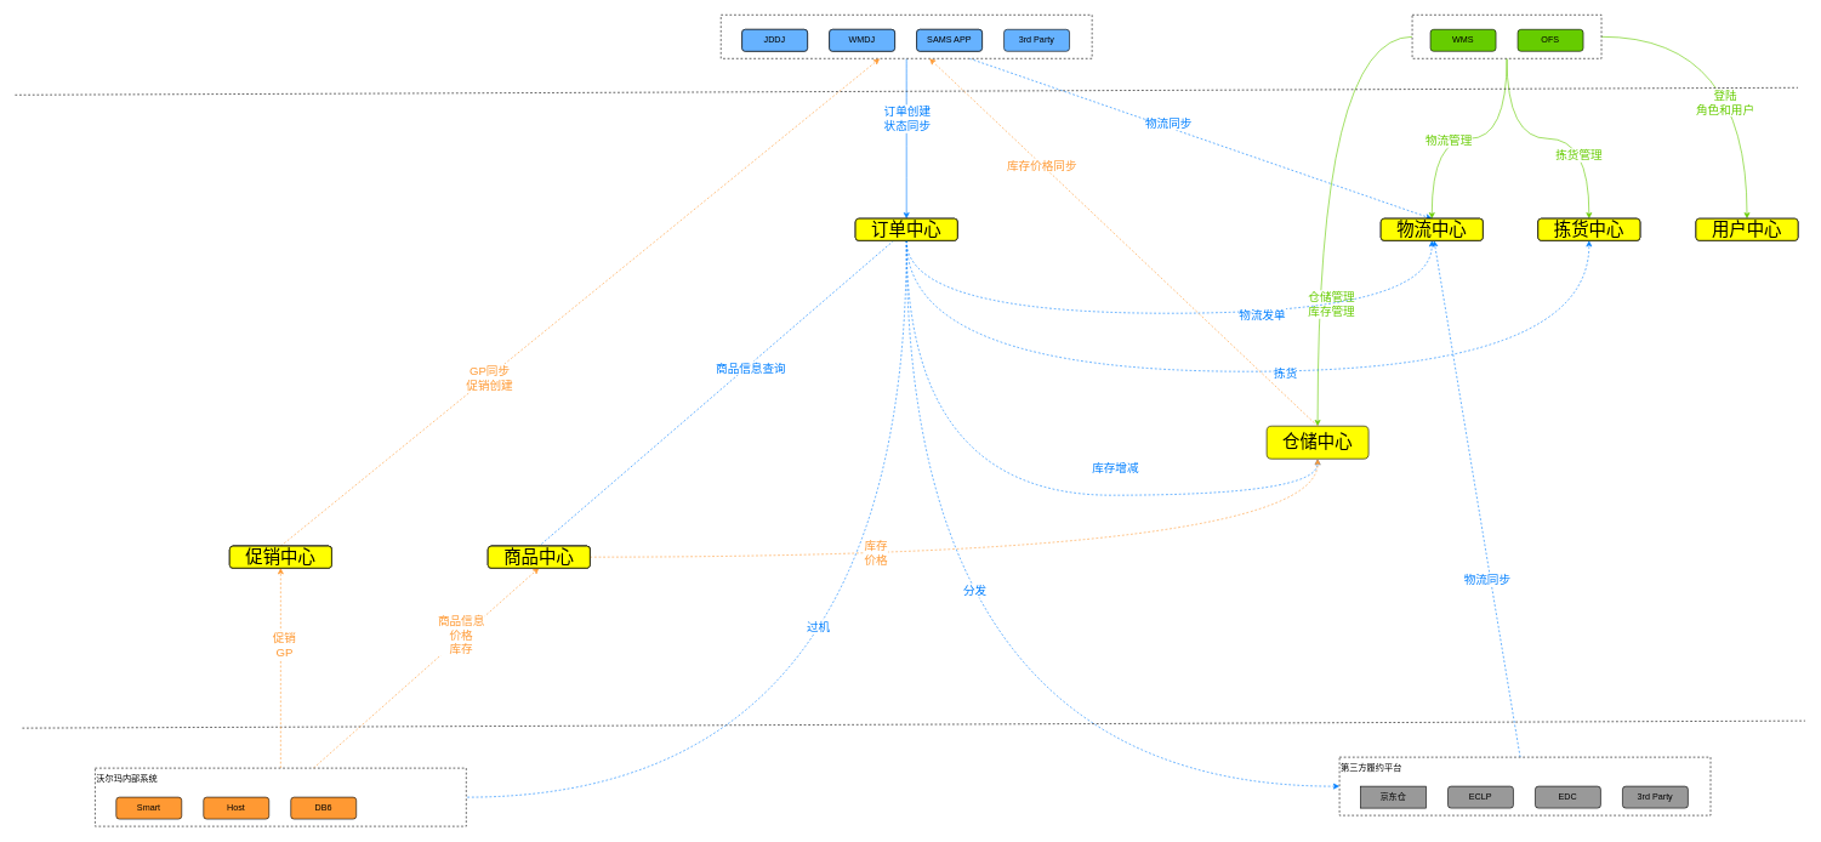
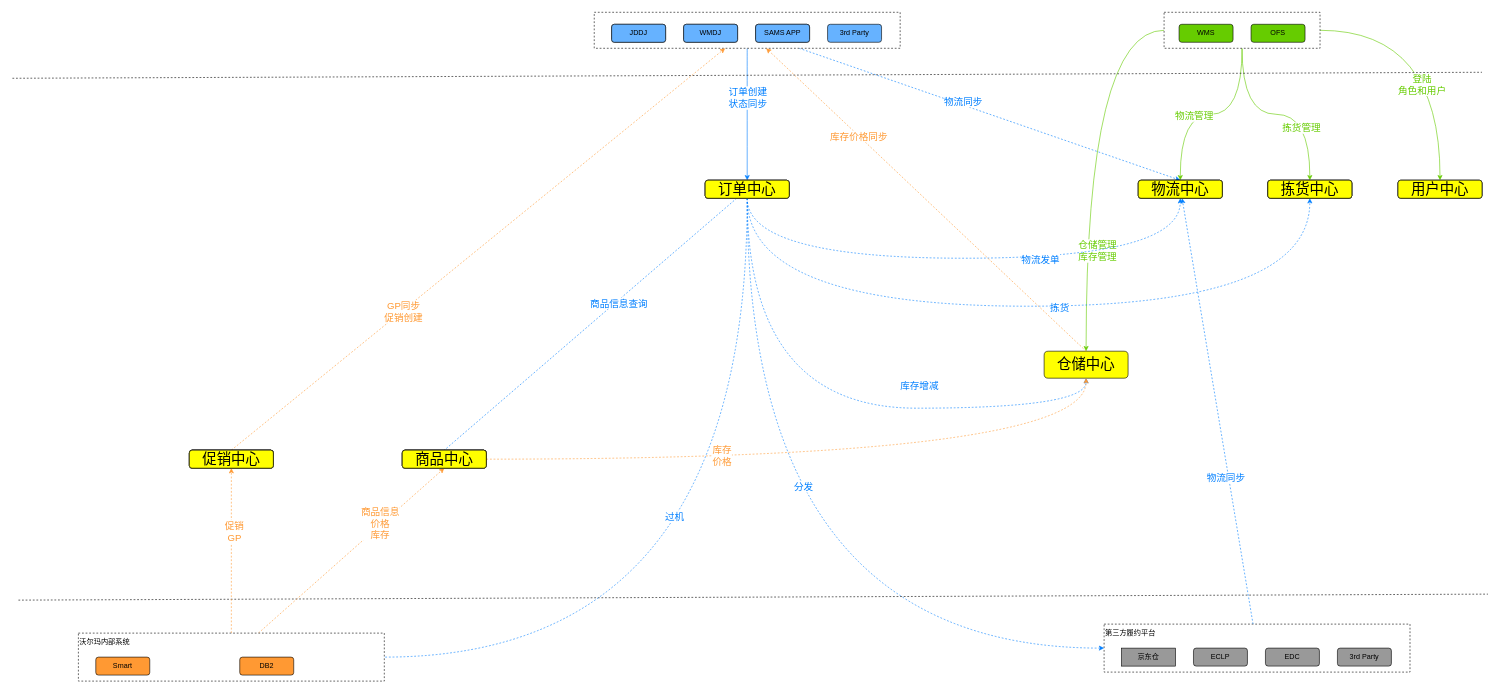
  <mxCell id="0" />
  <mxCell id="1" parent="0" />
  <mxCell id="2" style="edgeStyle=orthogonalEdgeStyle;curved=1;rounded=0;orthogonalLoop=1;jettySize=auto;html=1;entryX=0.5;entryY=0;entryDx=0;entryDy=0;fontSize=16;fontColor=#007FFF;strokeColor=#007FFF;" parent="1" source="6" target="35" edge="1"><mxGeometry relative="1" as="geometry" /></mxCell>
  <mxCell id="3" value="订单创建&lt;br&gt;状态同步" style="edgeLabel;html=1;align=center;verticalAlign=middle;resizable=0;points=[];fontSize=16;fontColor=#007FFF;" parent="2" vertex="1" connectable="0"><mxGeometry x="-0.253" relative="1" as="geometry"><mxPoint as="offset" /></mxGeometry></mxCell>
  <mxCell id="4" style="edgeStyle=none;rounded=0;orthogonalLoop=1;jettySize=auto;html=1;entryX=0.5;entryY=0;entryDx=0;entryDy=0;dashed=1;strokeColor=#007FFF;fontSize=16;fontColor=#007FFF;" parent="1" source="6" target="25" edge="1"><mxGeometry relative="1" as="geometry" /></mxCell>
  <mxCell id="5" value="物流同步" style="edgeLabel;html=1;align=center;verticalAlign=middle;resizable=0;points=[];fontSize=16;fontColor=#007FFF;" parent="4" vertex="1" connectable="0"><mxGeometry x="-0.146" y="6" relative="1" as="geometry"><mxPoint as="offset" /></mxGeometry></mxCell>
  <mxCell id="6" value="" style="rounded=0;whiteSpace=wrap;html=1;dashed=1;" parent="1" vertex="1"><mxGeometry x="990" y="20" width="510" height="60" as="geometry" /></mxCell>
  <mxCell id="7" value="JDDJ" style="rounded=1;whiteSpace=wrap;html=1;" parent="1" vertex="1"><mxGeometry x="1019" y="40" width="90" height="30" as="geometry" /></mxCell>
  <mxCell id="8" value="WMDJ" style="rounded=1;whiteSpace=wrap;html=1;" parent="1" vertex="1"><mxGeometry x="1139" y="40" width="90" height="30" as="geometry" /></mxCell>
  <mxCell id="9" value="SAMS APP" style="rounded=1;whiteSpace=wrap;html=1;" parent="1" vertex="1"><mxGeometry x="1259" y="40" width="90" height="30" as="geometry" /></mxCell>
  <mxCell id="10" value="3rd Party" style="rounded=1;whiteSpace=wrap;html=1;fillColor=#66B2FF;" parent="1" vertex="1"><mxGeometry x="1379" y="40" width="90" height="30" as="geometry" /></mxCell>
  <mxCell id="11" style="edgeStyle=orthogonalEdgeStyle;rounded=0;orthogonalLoop=1;jettySize=auto;html=1;entryX=0.5;entryY=0;entryDx=0;entryDy=0;fontSize=16;curved=1;strokeColor=#66CC00;" parent="1" source="19" target="23" edge="1"><mxGeometry relative="1" as="geometry" /></mxCell>
  <mxCell id="12" value="登陆&lt;br&gt;角色和用户" style="edgeLabel;html=1;align=center;verticalAlign=middle;resizable=0;points=[];fontSize=16;fontColor=#66CC00;" parent="11" vertex="1" connectable="0"><mxGeometry x="0.284" y="-31" relative="1" as="geometry"><mxPoint as="offset" /></mxGeometry></mxCell>
  <mxCell id="13" style="edgeStyle=orthogonalEdgeStyle;curved=1;rounded=0;orthogonalLoop=1;jettySize=auto;html=1;entryX=0.5;entryY=0;entryDx=0;entryDy=0;strokeColor=#66CC00;fontSize=16;fontColor=#66CC00;" parent="1" source="19" target="24" edge="1"><mxGeometry relative="1" as="geometry" /></mxCell>
  <mxCell id="14" value="拣货管理" style="edgeLabel;html=1;align=center;verticalAlign=middle;resizable=0;points=[];fontSize=16;fontColor=#66CC00;" parent="13" vertex="1" connectable="0"><mxGeometry x="0.469" y="-15" relative="1" as="geometry"><mxPoint as="offset" /></mxGeometry></mxCell>
  <mxCell id="15" style="edgeStyle=orthogonalEdgeStyle;curved=1;rounded=0;orthogonalLoop=1;jettySize=auto;html=1;entryX=0.5;entryY=0;entryDx=0;entryDy=0;strokeColor=#66CC00;fontSize=16;fontColor=#66CC00;" parent="1" source="19" target="25" edge="1"><mxGeometry relative="1" as="geometry" /></mxCell>
  <mxCell id="16" value="物流管理" style="edgeLabel;html=1;align=center;verticalAlign=middle;resizable=0;points=[];fontSize=16;fontColor=#66CC00;" parent="15" vertex="1" connectable="0"><mxGeometry x="0.181" y="2" relative="1" as="geometry"><mxPoint as="offset" /></mxGeometry></mxCell>
  <mxCell id="17" style="edgeStyle=orthogonalEdgeStyle;curved=1;rounded=0;orthogonalLoop=1;jettySize=auto;html=1;strokeColor=#66CC00;fontSize=16;fontColor=#66CC00;" parent="1" source="19" target="26" edge="1"><mxGeometry relative="1" as="geometry"><mxPoint x="1670" y="570" as="targetPoint" /></mxGeometry></mxCell>
  <mxCell id="18" value="仓储管理&lt;br&gt;库存管理" style="edgeLabel;html=1;align=center;verticalAlign=middle;resizable=0;points=[];fontSize=16;fontColor=#66CC00;" parent="17" vertex="1" connectable="0"><mxGeometry x="0.496" y="18" relative="1" as="geometry"><mxPoint as="offset" /></mxGeometry></mxCell>
  <mxCell id="19" value="" style="rounded=0;whiteSpace=wrap;html=1;dashed=1;" parent="1" vertex="1"><mxGeometry x="1940" y="20" width="260" height="60" as="geometry" /></mxCell>
  <mxCell id="20" value="WMS" style="rounded=1;whiteSpace=wrap;html=1;fillColor=#66CC00;" parent="1" vertex="1"><mxGeometry x="1965" y="40" width="90" height="30" as="geometry" /></mxCell>
  <mxCell id="21" value="OFS" style="rounded=1;whiteSpace=wrap;html=1;fillColor=#66CC00;" parent="1" vertex="1"><mxGeometry x="2085" y="40" width="90" height="30" as="geometry" /></mxCell>
  <mxCell id="22" value="" style="endArrow=none;dashed=1;html=1;" parent="1" edge="1"><mxGeometry width="50" height="50" relative="1" as="geometry"><mxPoint x="20" y="130" as="sourcePoint" /><mxPoint x="2470" y="120" as="targetPoint" /></mxGeometry></mxCell>
  <mxCell id="23" value="用户中心" style="rounded=1;whiteSpace=wrap;html=1;fontSize=24;" parent="1" vertex="1"><mxGeometry x="2330" y="300" width="140" height="30" as="geometry" /></mxCell>
  <mxCell id="24" value="拣货中心" style="rounded=1;whiteSpace=wrap;html=1;fontSize=16;" parent="1" vertex="1"><mxGeometry x="2113" y="300" width="140" height="30" as="geometry" /></mxCell>
  <mxCell id="25" value="物流中心" style="rounded=1;whiteSpace=wrap;html=1;fontSize=16;" parent="1" vertex="1"><mxGeometry x="1897" y="300" width="140" height="30" as="geometry" /></mxCell>
  <mxCell id="26" value="仓储中心" style="rounded=1;whiteSpace=wrap;html=1;fontSize=24;fillColor=#FFFF00;" parent="1" vertex="1"><mxGeometry x="1740" y="585" width="140" height="45" as="geometry" /></mxCell>
  <mxCell id="27" style="edgeStyle=orthogonalEdgeStyle;curved=1;rounded=0;orthogonalLoop=1;jettySize=auto;html=1;entryX=0.5;entryY=1;entryDx=0;entryDy=0;fontSize=16;fontColor=#66CC00;strokeColor=#007FFF;dashed=1;" parent="1" source="35" target="25" edge="1"><mxGeometry relative="1" as="geometry"><Array as="points"><mxPoint x="1245" y="430" /><mxPoint x="1967" y="430" /></Array></mxGeometry></mxCell>
  <mxCell id="28" value="物流发单" style="edgeLabel;html=1;align=center;verticalAlign=middle;resizable=0;points=[];fontSize=16;fontColor=#007FFF;" parent="27" vertex="1" connectable="0"><mxGeometry x="0.276" y="-1" relative="1" as="geometry"><mxPoint as="offset" /></mxGeometry></mxCell>
  <mxCell id="29" style="edgeStyle=orthogonalEdgeStyle;curved=1;rounded=0;orthogonalLoop=1;jettySize=auto;html=1;entryX=0.5;entryY=1;entryDx=0;entryDy=0;fontSize=16;fontColor=#66CC00;strokeColor=#007FFF;dashed=1;" parent="1" source="35" target="24" edge="1"><mxGeometry relative="1" as="geometry"><Array as="points"><mxPoint x="1245" y="510" /><mxPoint x="2183" y="510" /></Array></mxGeometry></mxCell>
  <mxCell id="30" value="拣货" style="edgeLabel;html=1;align=center;verticalAlign=middle;resizable=0;points=[];fontSize=16;fontColor=#007FFF;" parent="29" vertex="1" connectable="0"><mxGeometry x="0.078" y="-1" relative="1" as="geometry"><mxPoint as="offset" /></mxGeometry></mxCell>
  <mxCell id="31" style="edgeStyle=orthogonalEdgeStyle;curved=1;rounded=0;orthogonalLoop=1;jettySize=auto;html=1;entryX=0;entryY=0.5;entryDx=0;entryDy=0;dashed=1;strokeColor=#007FFF;fontSize=16;fontColor=#007FFF;" parent="1" source="35" target="39" edge="1"><mxGeometry relative="1" as="geometry"><Array as="points"><mxPoint x="1245" y="1080" /></Array></mxGeometry></mxCell>
  <mxCell id="32" value="分发" style="edgeLabel;html=1;align=center;verticalAlign=middle;resizable=0;points=[];fontSize=16;fontColor=#007FFF;" parent="31" vertex="1" connectable="0"><mxGeometry x="-0.286" y="93" relative="1" as="geometry"><mxPoint as="offset" /></mxGeometry></mxCell>
  <mxCell id="33" style="edgeStyle=orthogonalEdgeStyle;curved=1;rounded=0;orthogonalLoop=1;jettySize=auto;html=1;dashed=1;strokeColor=#007FFF;fontSize=16;fontColor=#007FFF;" parent="1" source="35" target="26" edge="1"><mxGeometry relative="1" as="geometry"><Array as="points"><mxPoint x="1245" y="680" /><mxPoint x="1810" y="680" /></Array></mxGeometry></mxCell>
  <mxCell id="34" value="库存增减" style="edgeLabel;html=1;align=center;verticalAlign=middle;resizable=0;points=[];fontSize=16;fontColor=#007FFF;" parent="33" vertex="1" connectable="0"><mxGeometry x="0.318" y="38" relative="1" as="geometry"><mxPoint as="offset" /></mxGeometry></mxCell>
  <mxCell id="35" value="订单中心" style="rounded=1;whiteSpace=wrap;html=1;fontSize=16;" parent="1" vertex="1"><mxGeometry x="1175" y="300" width="140" height="30" as="geometry" /></mxCell>
  <mxCell id="36" value="" style="endArrow=none;dashed=1;html=1;" parent="1" edge="1"><mxGeometry width="50" height="50" relative="1" as="geometry"><mxPoint x="30" y="1000" as="sourcePoint" /><mxPoint x="2480" y="990" as="targetPoint" /></mxGeometry></mxCell>
  <mxCell id="37" style="rounded=0;orthogonalLoop=1;jettySize=auto;html=1;dashed=1;strokeColor=#007FFF;fontSize=16;fontColor=#007FFF;" parent="1" source="39" edge="1"><mxGeometry relative="1" as="geometry"><mxPoint x="1970" y="330" as="targetPoint" /></mxGeometry></mxCell>
  <mxCell id="38" value="物流同步" style="edgeLabel;html=1;align=center;verticalAlign=middle;resizable=0;points=[];fontSize=16;fontColor=#007FFF;" parent="37" vertex="1" connectable="0"><mxGeometry x="-0.309" y="4" relative="1" as="geometry"><mxPoint x="-1" as="offset" /></mxGeometry></mxCell>
  <mxCell id="39" value="第三方履约平台" style="rounded=0;whiteSpace=wrap;html=1;dashed=1;verticalAlign=top;align=left;" parent="1" vertex="1"><mxGeometry x="1840" y="1040" width="510" height="80" as="geometry" /></mxCell>
  <mxCell id="40" value="京东仓" style="whiteSpace=wrap;html=1;fillColor=#999999;rounded=0;" parent="1" vertex="1"><mxGeometry x="1869" y="1080" width="90" height="30" as="geometry" /></mxCell>
  <mxCell id="41" value="ECLP" style="rounded=1;whiteSpace=wrap;html=1;fillColor=#999999;" parent="1" vertex="1"><mxGeometry x="1989" y="1080" width="90" height="30" as="geometry" /></mxCell>
  <mxCell id="42" value="EDC" style="rounded=1;whiteSpace=wrap;html=1;fillColor=#999999;" parent="1" vertex="1"><mxGeometry x="2109" y="1080" width="90" height="30" as="geometry" /></mxCell>
  <mxCell id="43" value="3rd Party" style="rounded=1;whiteSpace=wrap;html=1;fillColor=#999999;" parent="1" vertex="1"><mxGeometry x="2229" y="1080" width="90" height="30" as="geometry" /></mxCell>
  <mxCell id="44" value="物流中心" style="rounded=1;whiteSpace=wrap;html=1;fontSize=16;" parent="1" vertex="1"><mxGeometry x="1897" y="300" width="140" height="30" as="geometry" /></mxCell>
  <mxCell id="45" style="rounded=0;orthogonalLoop=1;jettySize=auto;html=1;dashed=1;strokeColor=#FF9933;fontSize=16;fontColor=#FF9933;exitX=0.5;exitY=0;exitDx=0;exitDy=0;" parent="1" source="26" target="6" edge="1"><mxGeometry relative="1" as="geometry" /></mxCell>
  <mxCell id="46" value="库存价格同步" style="edgeLabel;html=1;align=center;verticalAlign=middle;resizable=0;points=[];fontSize=16;fontColor=#FF9933;" parent="45" vertex="1" connectable="0"><mxGeometry x="0.422" y="1" relative="1" as="geometry"><mxPoint as="offset" /></mxGeometry></mxCell>
  <mxCell id="47" value="物流中心" style="rounded=1;whiteSpace=wrap;html=1;fontSize=24;" parent="1" vertex="1"><mxGeometry x="1897" y="300" width="140" height="30" as="geometry" /></mxCell>
  <mxCell id="48" style="edgeStyle=none;rounded=0;orthogonalLoop=1;jettySize=auto;html=1;entryX=0.5;entryY=0;entryDx=0;entryDy=0;dashed=1;fontSize=16;fontColor=#FF9933;strokeColor=#007FFF;endArrow=none;endFill=0;" parent="1" source="50" target="56" edge="1"><mxGeometry relative="1" as="geometry" /></mxCell>
  <mxCell id="49" value="商品信息查询" style="edgeLabel;html=1;align=center;verticalAlign=middle;resizable=0;points=[];fontSize=16;fontColor=#007FFF;" parent="48" vertex="1" connectable="0"><mxGeometry x="-0.178" y="4" relative="1" as="geometry"><mxPoint y="-1" as="offset" /></mxGeometry></mxCell>
  <mxCell id="50" value="订单中心" style="rounded=1;whiteSpace=wrap;html=1;fontSize=24;" parent="1" vertex="1"><mxGeometry x="1175" y="300" width="140" height="30" as="geometry" /></mxCell>
  <mxCell id="51" value="拣货中心" style="rounded=1;whiteSpace=wrap;html=1;fontSize=24;" parent="1" vertex="1"><mxGeometry x="2113" y="300" width="140" height="30" as="geometry" /></mxCell>
  <mxCell id="52" style="edgeStyle=none;rounded=0;orthogonalLoop=1;jettySize=auto;html=1;dashed=1;strokeColor=#FF9933;fontSize=16;fontColor=#FF9933;exitX=0.5;exitY=0;exitDx=0;exitDy=0;" parent="1" source="57" target="6" edge="1"><mxGeometry relative="1" as="geometry" /></mxCell>
  <mxCell id="53" value="GP同步&lt;br&gt;促销创建" style="edgeLabel;html=1;align=center;verticalAlign=middle;resizable=0;points=[];fontSize=16;fontColor=#FF9933;" parent="52" vertex="1" connectable="0"><mxGeometry x="-0.307" y="-1" relative="1" as="geometry"><mxPoint as="offset" /></mxGeometry></mxCell>
  <mxCell id="54" style="edgeStyle=orthogonalEdgeStyle;rounded=0;orthogonalLoop=1;jettySize=auto;html=1;entryX=0.5;entryY=1;entryDx=0;entryDy=0;dashed=1;strokeColor=#FF9933;fontSize=16;fontColor=#FF9933;elbow=vertical;curved=1;" parent="1" source="56" target="26" edge="1"><mxGeometry relative="1" as="geometry" /></mxCell>
  <mxCell id="55" value="库存&lt;br&gt;价格" style="edgeLabel;html=1;align=center;verticalAlign=middle;resizable=0;points=[];fontSize=16;fontColor=#FF9933;" parent="54" vertex="1" connectable="0"><mxGeometry x="-0.31" y="6" relative="1" as="geometry"><mxPoint as="offset" /></mxGeometry></mxCell>
  <mxCell id="56" value="商品中心" style="rounded=1;whiteSpace=wrap;html=1;fontSize=24;" parent="1" vertex="1"><mxGeometry x="670" y="750" width="140" height="30" as="geometry" /></mxCell>
  <mxCell id="57" value="促销中心" style="rounded=1;whiteSpace=wrap;html=1;fontSize=24;" parent="1" vertex="1"><mxGeometry x="315" y="750" width="140" height="30" as="geometry" /></mxCell>
  <mxCell id="58" style="rounded=0;orthogonalLoop=1;jettySize=auto;html=1;entryX=0.5;entryY=1;entryDx=0;entryDy=0;dashed=1;fontSize=24;fontColor=#FF9933;strokeColor=#FF9933;" parent="1" source="62" target="56" edge="1"><mxGeometry relative="1" as="geometry" /></mxCell>
  <mxCell id="59" value="商品信息&lt;br style=&quot;font-size: 16px;&quot;&gt;价格&lt;br style=&quot;font-size: 16px;&quot;&gt;库存" style="edgeLabel;html=1;align=center;verticalAlign=middle;resizable=0;points=[];fontSize=16;fontColor=#FF9933;" parent="58" vertex="1" connectable="0"><mxGeometry x="0.325" y="2" relative="1" as="geometry"><mxPoint x="-1" as="offset" /></mxGeometry></mxCell>
  <mxCell id="60" style="edgeStyle=none;rounded=0;orthogonalLoop=1;jettySize=auto;html=1;entryX=0.5;entryY=1;entryDx=0;entryDy=0;dashed=1;strokeColor=#FF9933;fontSize=16;fontColor=#FF9933;" parent="1" source="62" target="57" edge="1"><mxGeometry relative="1" as="geometry" /></mxCell>
  <mxCell id="61" value="促销&lt;br&gt;GP" style="edgeLabel;html=1;align=center;verticalAlign=middle;resizable=0;points=[];fontSize=16;fontColor=#FF9933;" parent="60" vertex="1" connectable="0"><mxGeometry x="0.235" y="-4" relative="1" as="geometry"><mxPoint as="offset" /></mxGeometry></mxCell>
  <mxCell id="62" value="沃尔玛内部系统" style="rounded=0;whiteSpace=wrap;html=1;dashed=1;verticalAlign=top;align=left;" parent="1" vertex="1"><mxGeometry x="130" y="1055" width="510" height="80" as="geometry" /></mxCell>
  <mxCell id="63" value="Smart" style="rounded=1;whiteSpace=wrap;html=1;fillColor=#FF9933;" parent="1" vertex="1"><mxGeometry x="159" y="1095" width="90" height="30" as="geometry" /></mxCell>
- <mxCell id="64" value="Host" style="rounded=1;whiteSpace=wrap;html=1;fillColor=#FF9933;" parent="1" vertex="1"><mxGeometry x="279" y="1095" width="90" height="30" as="geometry" /></mxCell>
- <mxCell id="65" value="DB6" style="rounded=1;whiteSpace=wrap;html=1;fillColor=#FF9933;" parent="1" vertex="1"><mxGeometry x="399" y="1095" width="90" height="30" as="geometry" /></mxCell>
+ <mxCell id="65" value="DB2" style="rounded=1;whiteSpace=wrap;html=1;fillColor=#FF9933;" parent="1" vertex="1"><mxGeometry x="399" y="1095" width="90" height="30" as="geometry" /></mxCell>
  <mxCell id="66" value="JDDJ" style="rounded=1;whiteSpace=wrap;html=1;fillColor=#66B2FF;" parent="1" vertex="1"><mxGeometry x="1019" y="40" width="90" height="30" as="geometry" /></mxCell>
  <mxCell id="67" value="WMDJ" style="rounded=1;whiteSpace=wrap;html=1;fillColor=#66B2FF;" parent="1" vertex="1"><mxGeometry x="1139" y="40" width="90" height="30" as="geometry" /></mxCell>
  <mxCell id="68" value="SAMS APP" style="rounded=1;whiteSpace=wrap;html=1;fillColor=#66B2FF;" parent="1" vertex="1"><mxGeometry x="1259" y="40" width="90" height="30" as="geometry" /></mxCell>
  <mxCell id="69" value="商品中心" style="rounded=1;whiteSpace=wrap;html=1;fontSize=24;" parent="1" vertex="1"><mxGeometry x="670" y="750" width="140" height="30" as="geometry" /></mxCell>
  <mxCell id="70" value="促销中心" style="rounded=1;whiteSpace=wrap;html=1;fontSize=24;" parent="1" vertex="1"><mxGeometry x="315" y="750" width="140" height="30" as="geometry" /></mxCell>
  <mxCell id="71" value="订单中心" style="rounded=1;whiteSpace=wrap;html=1;fontSize=24;" parent="1" vertex="1"><mxGeometry x="1175" y="300" width="140" height="30" as="geometry" /></mxCell>
  <mxCell id="72" value="物流中心" style="rounded=1;whiteSpace=wrap;html=1;fontSize=24;fillColor=#FFFF00;" parent="1" vertex="1"><mxGeometry x="1897" y="300" width="140" height="30" as="geometry" /></mxCell>
  <mxCell id="73" value="用户中心" style="rounded=1;whiteSpace=wrap;html=1;fontSize=24;" parent="1" vertex="1"><mxGeometry x="2330" y="300" width="140" height="30" as="geometry" /></mxCell>
  <mxCell id="74" value="拣货中心" style="rounded=1;whiteSpace=wrap;html=1;fontSize=24;" parent="1" vertex="1"><mxGeometry x="2113" y="300" width="140" height="30" as="geometry" /></mxCell>
  <mxCell id="75" value="用户中心" style="rounded=1;whiteSpace=wrap;html=1;fontSize=24;fillColor=#FFFF00;" parent="1" vertex="1"><mxGeometry x="2330" y="300" width="140" height="30" as="geometry" /></mxCell>
  <mxCell id="76" value="拣货中心" style="rounded=1;whiteSpace=wrap;html=1;fontSize=24;fillColor=#FFFF00;" parent="1" vertex="1"><mxGeometry x="2113" y="300" width="140" height="30" as="geometry" /></mxCell>
  <mxCell id="77" value="促销中心" style="rounded=1;whiteSpace=wrap;html=1;fontSize=24;" parent="1" vertex="1"><mxGeometry x="315" y="750" width="140" height="30" as="geometry" /></mxCell>
  <mxCell id="78" value="商品中心" style="rounded=1;whiteSpace=wrap;html=1;fontSize=24;" parent="1" vertex="1"><mxGeometry x="670" y="750" width="140" height="30" as="geometry" /></mxCell>
  <mxCell id="79" value="促销中心" style="rounded=1;whiteSpace=wrap;html=1;fontSize=24;" parent="1" vertex="1"><mxGeometry x="315" y="750" width="140" height="30" as="geometry" /></mxCell>
  <mxCell id="80" value="商品中心" style="rounded=1;whiteSpace=wrap;html=1;fontSize=24;" parent="1" vertex="1"><mxGeometry x="670" y="750" width="140" height="30" as="geometry" /></mxCell>
  <mxCell id="81" value="促销中心" style="rounded=1;whiteSpace=wrap;html=1;fontSize=24;fillColor=#FFFF00;" parent="1" vertex="1"><mxGeometry x="315" y="750" width="140" height="30" as="geometry" /></mxCell>
  <mxCell id="82" value="商品中心" style="rounded=1;whiteSpace=wrap;html=1;fontSize=24;fillColor=#FFFF00;" parent="1" vertex="1"><mxGeometry x="670" y="750" width="140" height="30" as="geometry" /></mxCell>
  <mxCell id="83" style="edgeStyle=orthogonalEdgeStyle;rounded=0;orthogonalLoop=1;jettySize=auto;html=1;entryX=1;entryY=0.5;entryDx=0;entryDy=0;dashed=1;endArrow=none;endFill=0;strokeColor=#007FFF;fontSize=16;fontColor=#007FFF;curved=1;" parent="1" source="85" target="62" edge="1"><mxGeometry relative="1" as="geometry"><Array as="points"><mxPoint x="1245" y="1095" /></Array></mxGeometry></mxCell>
  <mxCell id="84" value="过机" style="edgeLabel;html=1;align=center;verticalAlign=middle;resizable=0;points=[];fontSize=16;fontColor=#007FFF;" parent="83" vertex="1" connectable="0"><mxGeometry x="-0.226" y="-122" relative="1" as="geometry"><mxPoint as="offset" /></mxGeometry></mxCell>
  <mxCell id="85" value="订单中心" style="rounded=1;whiteSpace=wrap;html=1;fontSize=24;fillColor=#FFFF00;" parent="1" vertex="1"><mxGeometry x="1175" y="300" width="140" height="30" as="geometry" /></mxCell>
